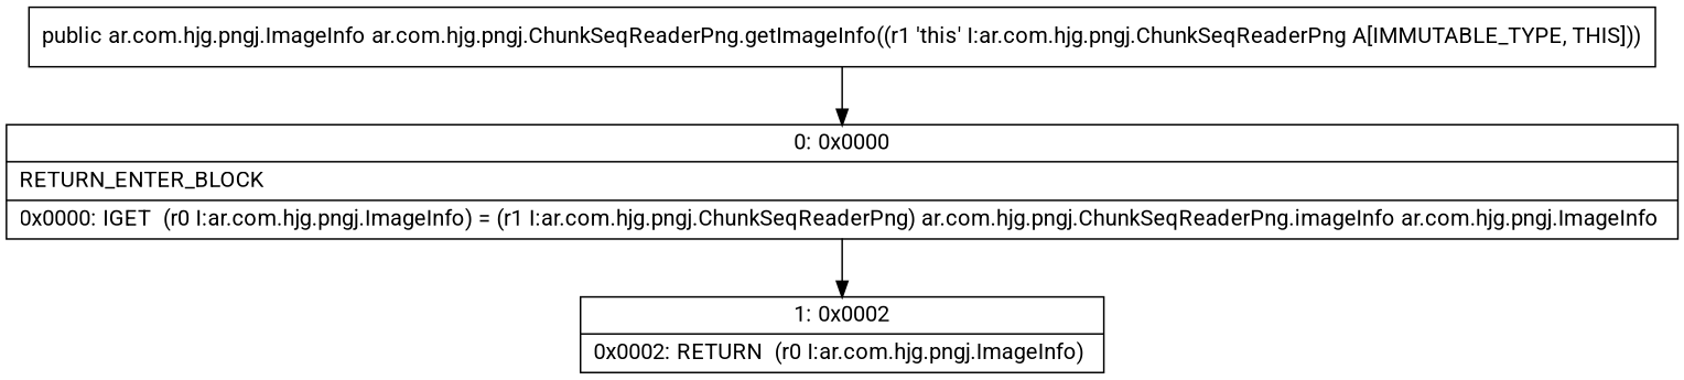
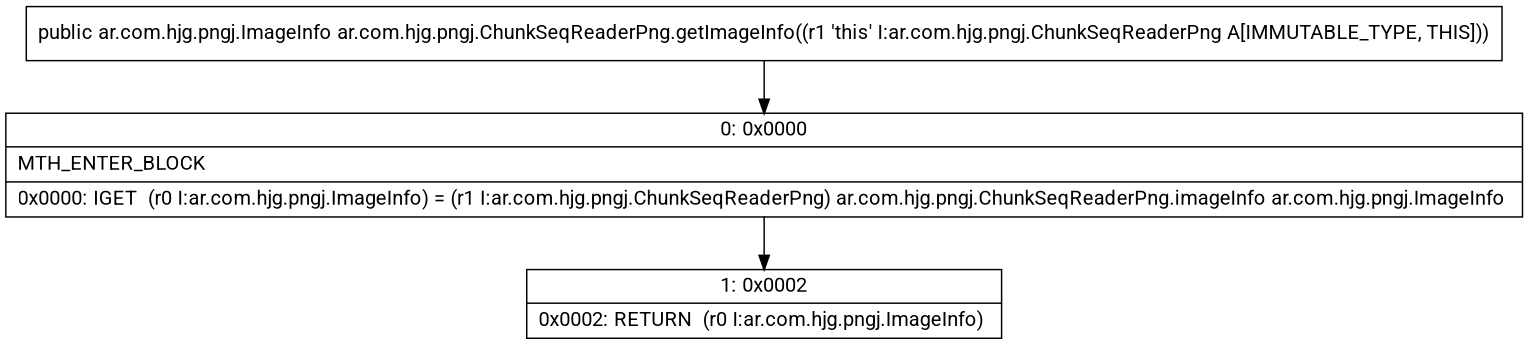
  digraph {
    fontname=Roboto
    node [shape=record fontname=Roboto]
    edge [fontname=Roboto]
-   n1 [label="{0\:\ 0x0000|RETURN_ENTER_BLOCK\l|0x0000: IGET  (r0 I:ar.com.hjg.pngj.ImageInfo) = (r1 I:ar.com.hjg.pngj.ChunkSeqReaderPng) ar.com.hjg.pngj.ChunkSeqReaderPng.imageInfo ar.com.hjg.pngj.ImageInfo \l}"]
+   n1 [label="{0\:\ 0x0000|MTH_ENTER_BLOCK\l|0x0000: IGET  (r0 I:ar.com.hjg.pngj.ImageInfo) = (r1 I:ar.com.hjg.pngj.ChunkSeqReaderPng) ar.com.hjg.pngj.ChunkSeqReaderPng.imageInfo ar.com.hjg.pngj.ImageInfo \l}"]
    n2 [label="{1\:\ 0x0002|0x0002: RETURN  (r0 I:ar.com.hjg.pngj.ImageInfo) \l}"]
    n3 [label="{public ar.com.hjg.pngj.ImageInfo ar.com.hjg.pngj.ChunkSeqReaderPng.getImageInfo((r1 'this' I:ar.com.hjg.pngj.ChunkSeqReaderPng A[IMMUTABLE_TYPE, THIS])) }"]
    n1 -> n2
    n3 -> n1
  }
